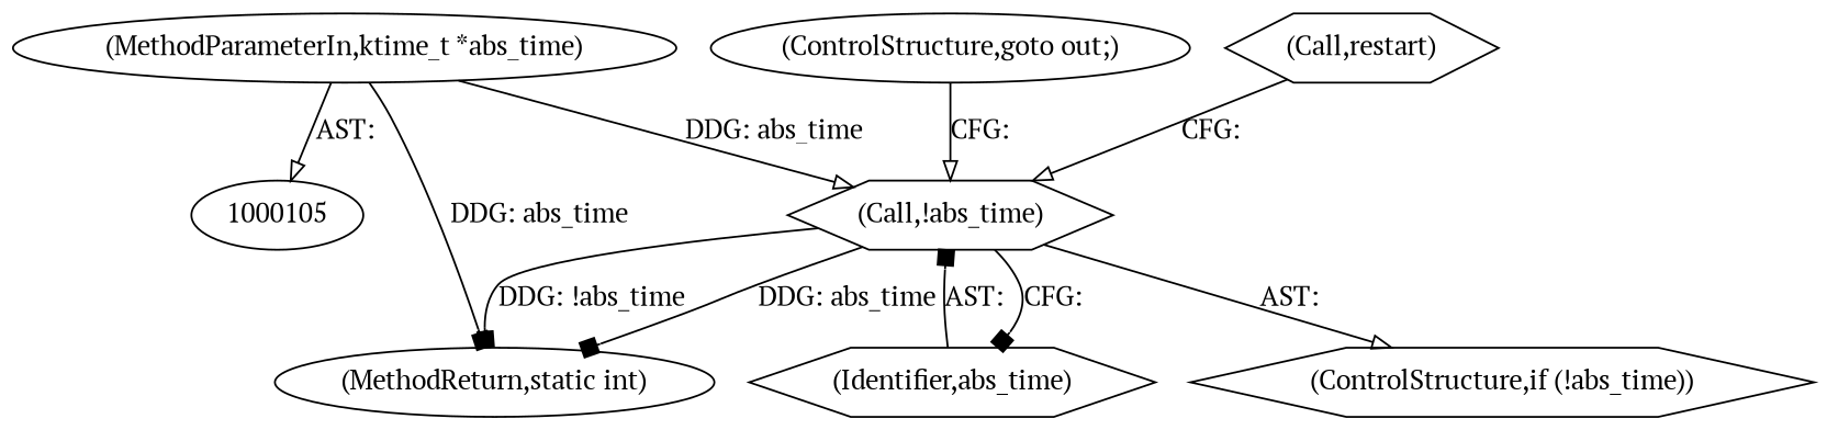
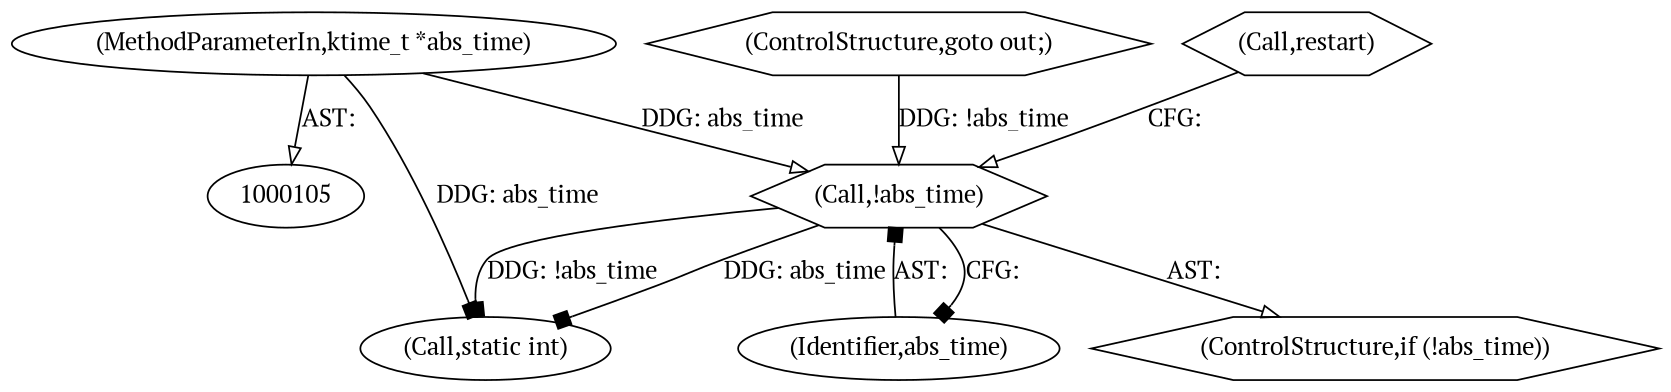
  digraph {
    fontname="PT Serif"
    node [fontname="PT Serif" shape=hexagon]
    edge [arrowhead=box fontname="PT Serif"]
    n1 [label="(Call,!abs_time)"]
-   n2 [label="(Identifier,abs_time)"]
-   n3 [label="(MethodReturn,static int)" shape=ellipse]
+   n2 [label="(Identifier,abs_time)" shape=ellipse]
+   n3 [label="(Call,static int)" shape=ellipse]
    n4 [label="(ControlStructure,if (!abs_time))"]
    n5 [label="(MethodParameterIn,ktime_t *abs_time)" shape=ellipse]
    1000105 [shape=ellipse]
-   n7 [label="(ControlStructure,goto out;)" shape=ellipse]
+   n7 [label="(ControlStructure,goto out;)"]
    n8 [label="(Call,restart)"]
    n1 -> n2 [label="CFG: "]
    n1 -> n3 [label="DDG: !abs_time"]
    n1 -> n3 [label="DDG: abs_time"]
    n1 -> n4 [arrowhead=onormal label="AST: "]
    n2 -> n1 [label="AST: "]
    n5 -> n1 [arrowhead=onormal label="DDG: abs_time"]
    n5 -> n3 [label="DDG: abs_time"]
    n5 -> 1000105 [arrowhead=onormal label="AST: "]
-   n7 -> n1 [arrowhead=onormal label="CFG: "]
+   n7 -> n1 [arrowhead=onormal label="DDG: !abs_time"]
    n8 -> n1 [arrowhead=onormal label="CFG: "]
  }
